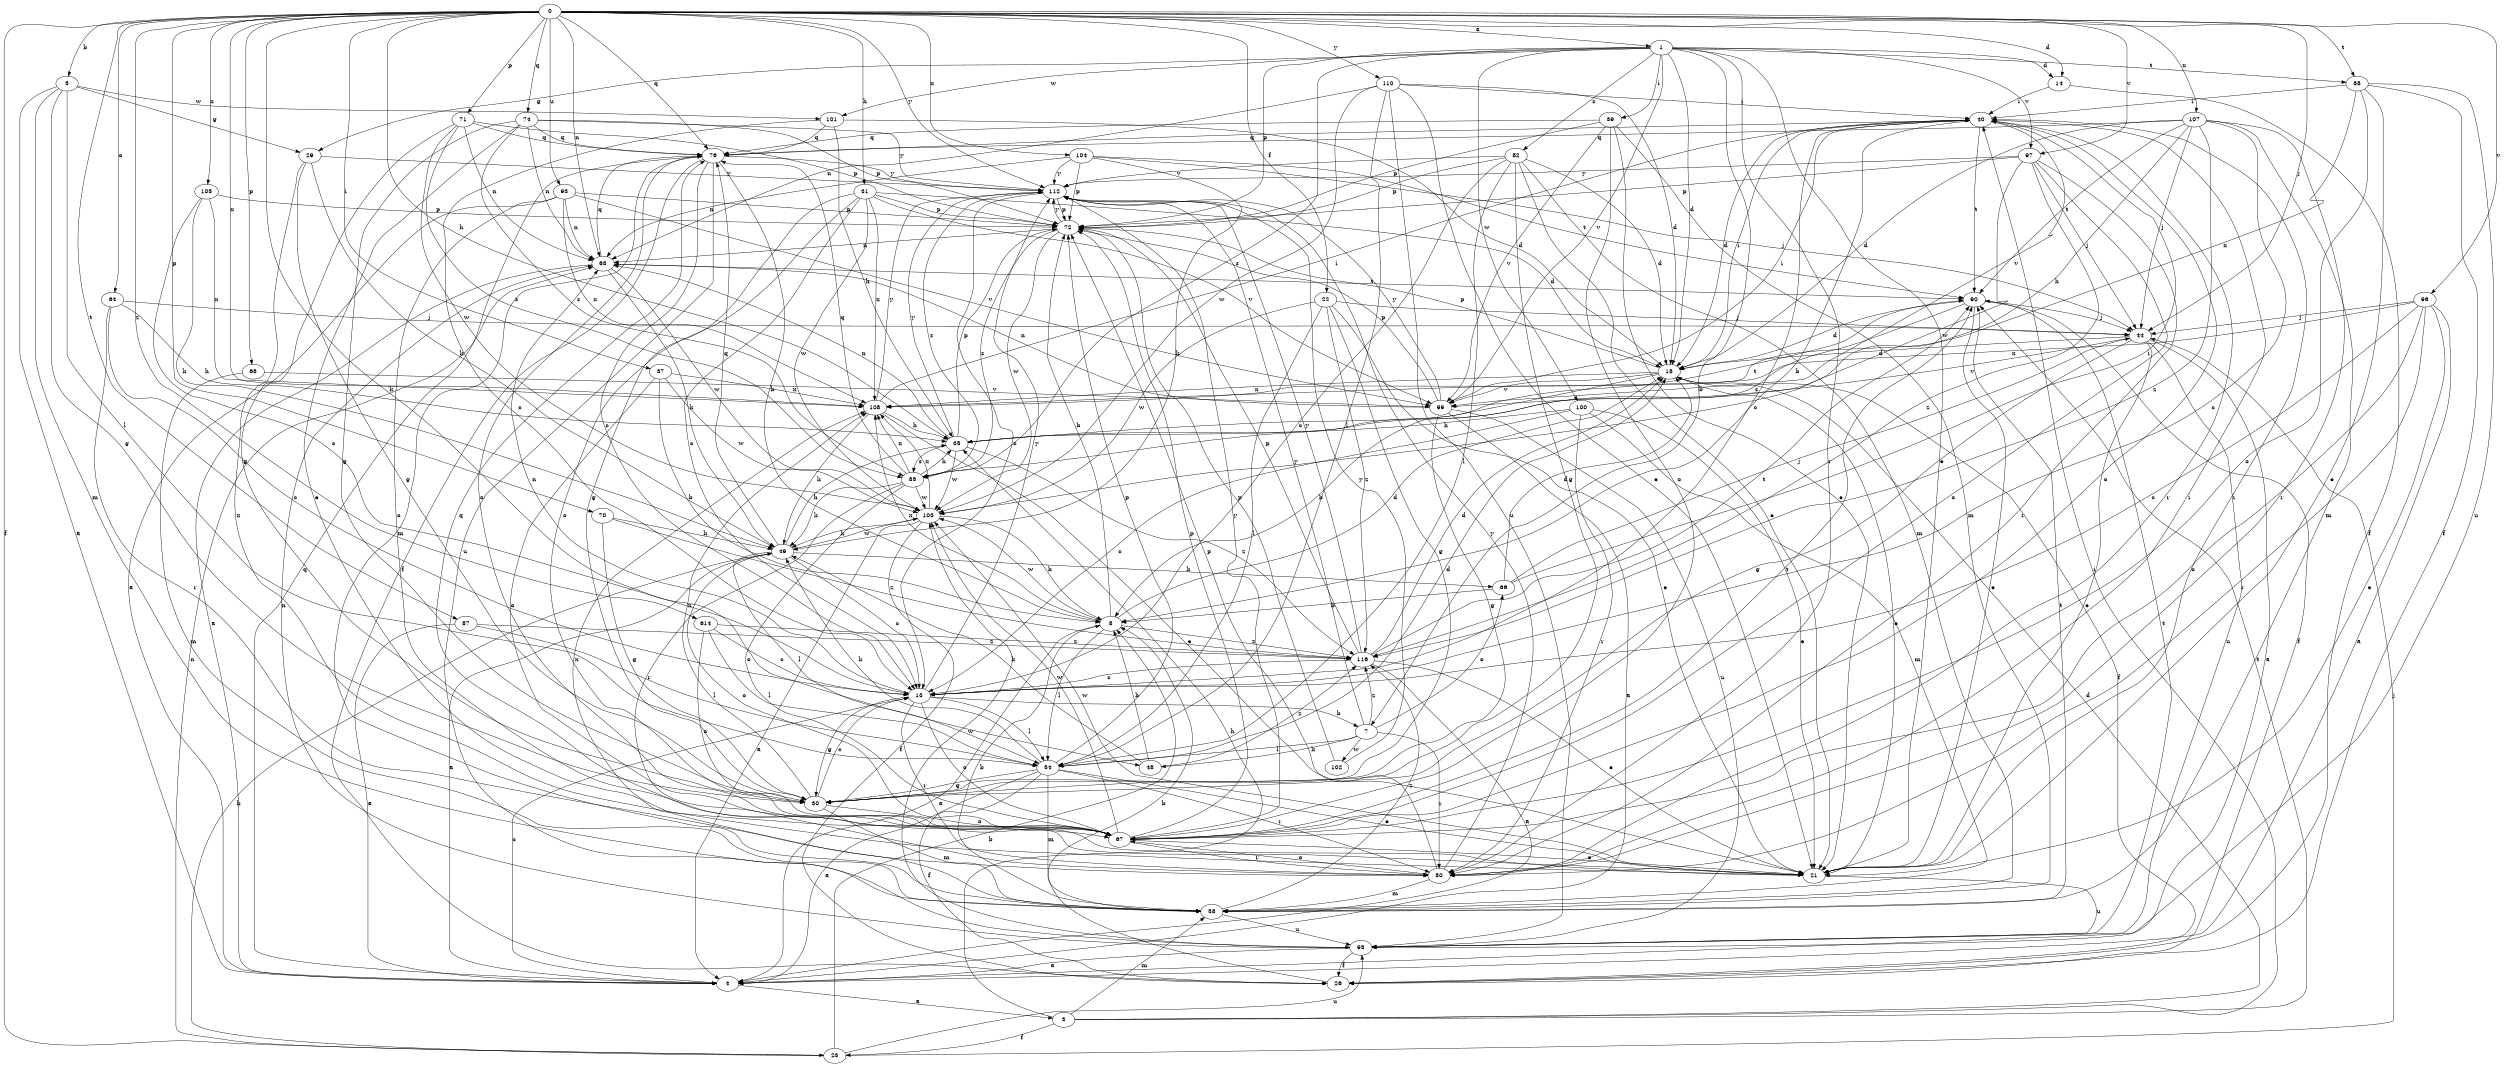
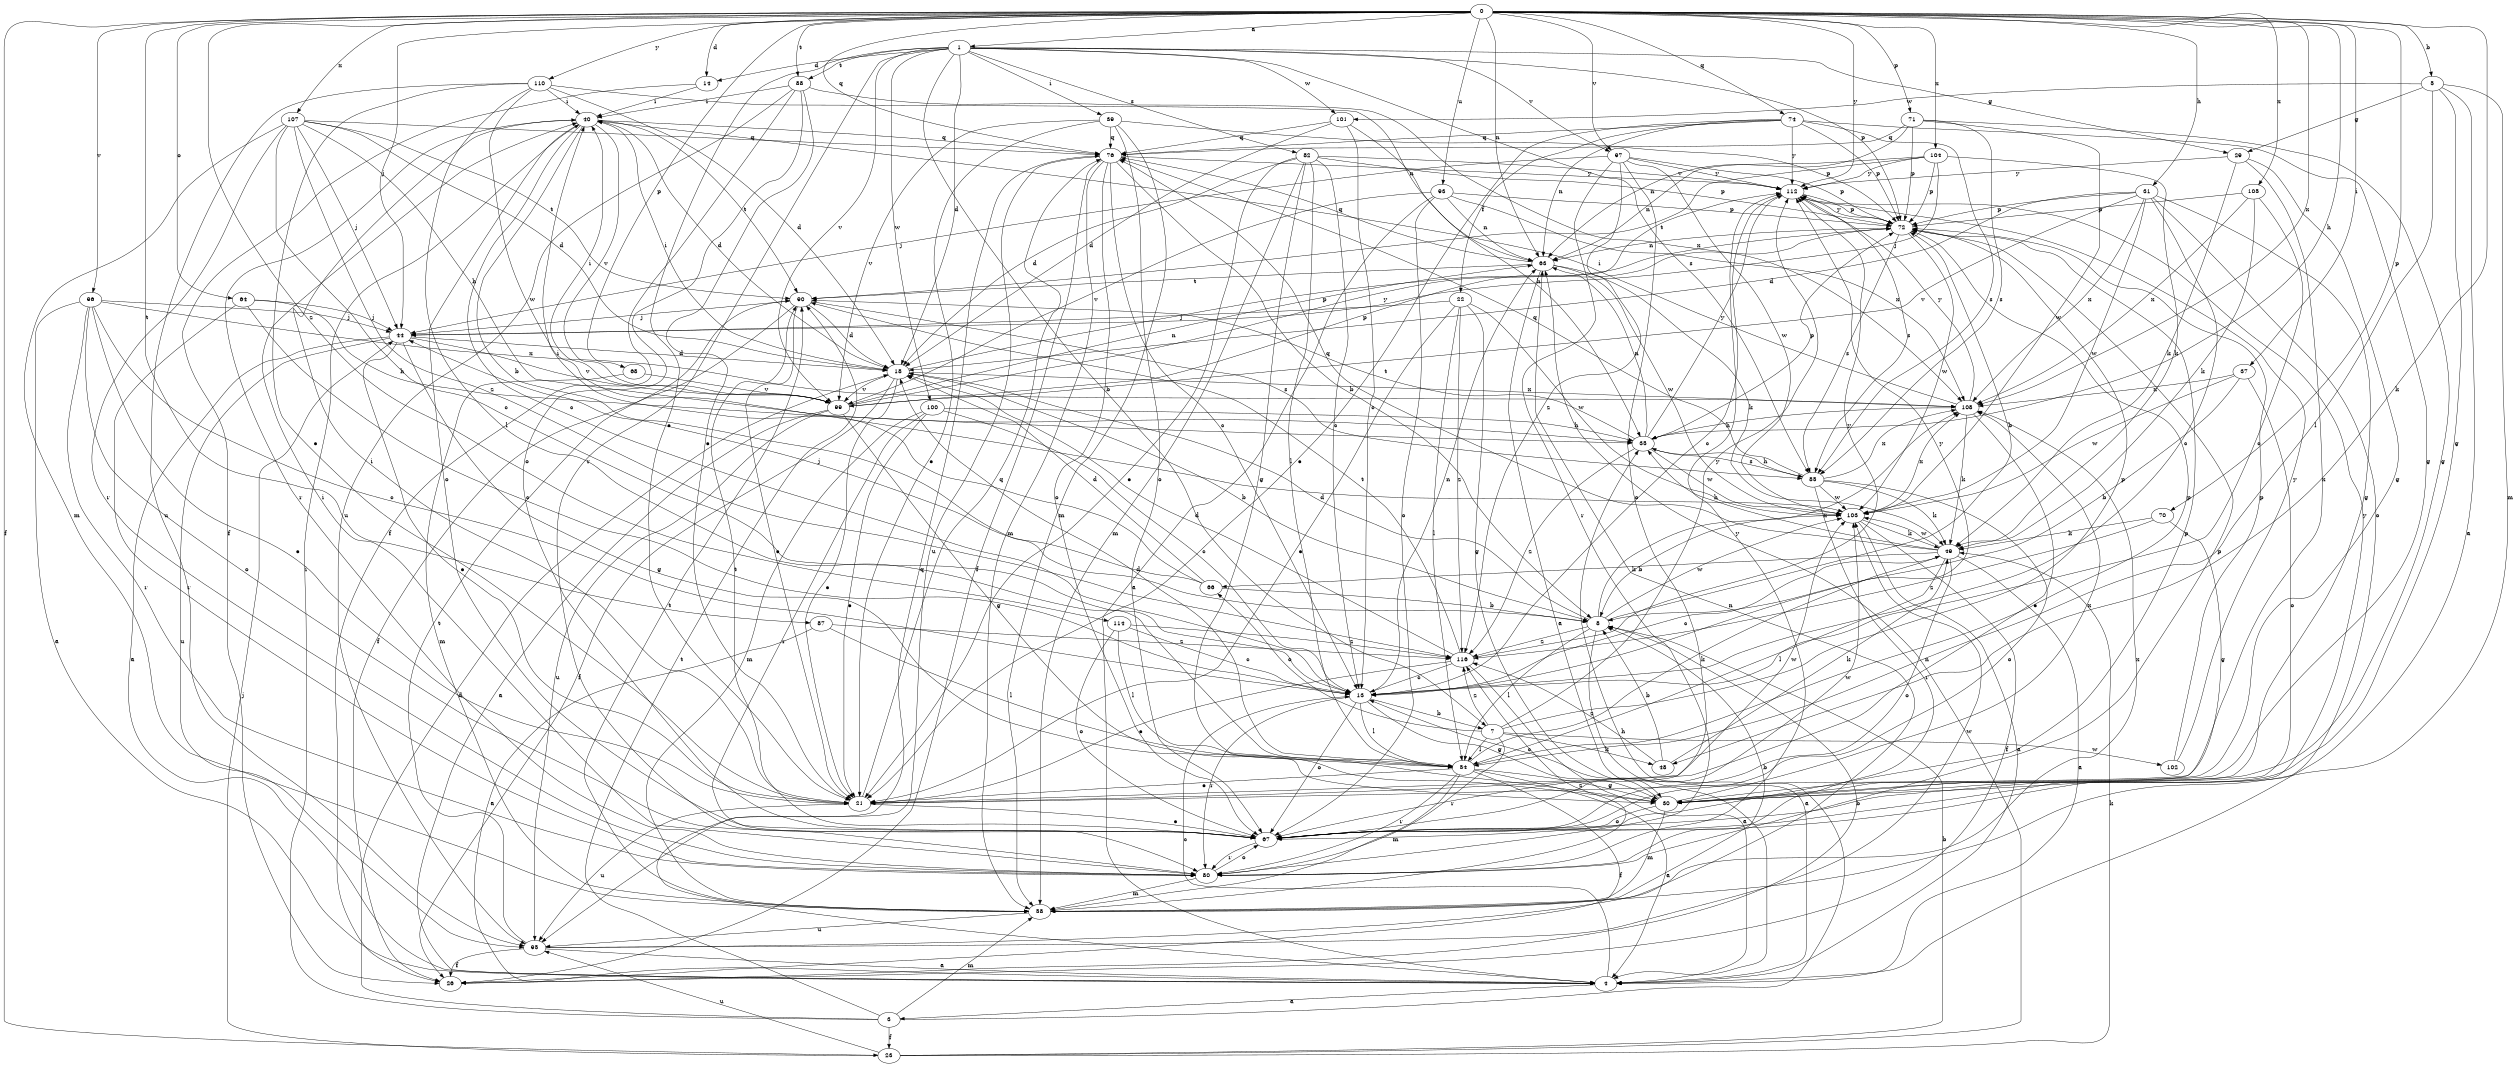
  strict digraph {
    0
    1
    5
    14
    22
    23
    31
    35
    37
    44
    48
    63
    64
    68
    70
    71
    74
    76
    87
    88
    93
    96
    97
    104
    105
    107
    108
    110
    112
-   114 [label=614]
+   114
    7
    18
    21
    29
    39
    72
    80
    82
    85
    99
    100
    101
    58
    4
    30
    54
    40
    26
    116
    103
    8
    95
    49
    13
    67
    90
    66
    102
    3
    0 -> 1 [label=a]
    0 -> 5 [label=b]
    0 -> 14 [label=d]
-   0 -> 22 [label=f]
+   74 -> 22 [label=f]
    0 -> 23 [label=f]
    0 -> 31 [label=h]
    0 -> 35 [label=h]
    0 -> 37 [label=i]
    0 -> 44 [label=j]
    0 -> 48 [label=k]
    0 -> 63 [label=n]
    0 -> 64 [label=o]
    0 -> 68 [label=p]
    0 -> 70 [label=p]
    0 -> 71 [label=p]
    0 -> 74 [label=q]
    0 -> 76 [label=q]
    0 -> 87 [label=t]
    0 -> 88 [label=t]
    0 -> 93 [label=u]
    0 -> 96 [label=v]
    0 -> 97 [label=v]
    0 -> 104 [label=x]
    0 -> 105 [label=x]
    0 -> 107 [label=x]
    0 -> 108 [label=x]
    0 -> 110 [label=y]
    0 -> 112 [label=y]
    0 -> 114 [label=z]
    1 -> 14 [label=d]
    1 -> 88 [label=t]
    1 -> 97 [label=v]
    1 -> 7 [label=b]
    1 -> 18 [label=d]
    1 -> 21 [label=e]
    1 -> 29 [label=g]
    1 -> 39 [label=i]
    1 -> 72 [label=p]
    1 -> 80 [label=r]
    1 -> 82 [label=s]
    1 -> 85 [label=s]
    1 -> 99 [label=v]
    1 -> 100 [label=w]
    1 -> 101 [label=w]
    5 -> 29 [label=g]
    5 -> 101 [label=w]
    5 -> 58 [label=m]
    5 -> 4 [label=a]
    5 -> 30 [label=g]
    5 -> 54 [label=l]
    14 -> 40 [label=i]
    14 -> 26 [label=f]
    22 -> 44 [label=j]
    22 -> 21 [label=e]
    22 -> 30 [label=g]
    22 -> 54 [label=l]
    22 -> 116 [label=z]
    22 -> 103 [label=w]
    23 -> 44 [label=j]
    23 -> 63 [label=n]
    23 -> 8 [label=b]
    23 -> 95 [label=u]
    23 -> 49 [label=k]
    31 -> 108 [label=x]
    31 -> 18 [label=d]
    31 -> 72 [label=p]
    31 -> 99 [label=v]
    31 -> 30 [label=g]
    31 -> 103 [label=w]
    31 -> 13 [label=c]
    31 -> 67 [label=o]
    35 -> 63 [label=n]
    35 -> 112 [label=y]
    35 -> 72 [label=p]
    35 -> 85 [label=s]
    35 -> 116 [label=z]
    35 -> 103 [label=w]
    35 -> 90 [label=t]
    37 -> 108 [label=x]
    37 -> 103 [label=w]
    37 -> 8 [label=b]
    37 -> 67 [label=o]
    44 -> 18 [label=d]
    44 -> 21 [label=e]
    44 -> 99 [label=v]
    44 -> 4 [label=a]
    44 -> 30 [label=g]
    44 -> 95 [label=u]
    48 -> 116 [label=z]
    48 -> 8 [label=b]
    48 -> 49 [label=k]
    63 -> 76 [label=q]
    63 -> 4 [label=a]
    63 -> 103 [label=w]
    63 -> 49 [label=k]
    63 -> 90 [label=t]
    64 -> 35 [label=h]
    64 -> 44 [label=j]
    64 -> 80 [label=r]
    64 -> 13 [label=c]
    68 -> 99 [label=v]
    68 -> 58 [label=m]
    70 -> 30 [label=g]
    70 -> 116 [label=z]
    70 -> 49 [label=k]
    71 -> 63 [label=n]
    71 -> 76 [label=q]
    71 -> 72 [label=p]
    71 -> 85 [label=s]
    71 -> 30 [label=g]
    71 -> 103 [label=w]
    74 -> 63 [label=n]
    74 -> 76 [label=q]
    74 -> 112 [label=y]
    74 -> 21 [label=e]
    74 -> 72 [label=p]
    74 -> 85 [label=s]
    74 -> 30 [label=g]
    76 -> 112 [label=y]
    76 -> 58 [label=m]
    76 -> 26 [label=f]
    76 -> 8 [label=b]
    76 -> 95 [label=u]
    76 -> 13 [label=c]
    76 -> 67 [label=o]
    87 -> 4 [label=a]
    87 -> 54 [label=l]
    87 -> 116 [label=z]
    88 -> 108 [label=x]
    88 -> 21 [label=e]
    88 -> 40 [label=i]
    88 -> 26 [label=f]
    88 -> 95 [label=u]
    88 -> 67 [label=o]
    93 -> 63 [label=n]
    93 -> 108 [label=x]
    93 -> 72 [label=p]
    93 -> 99 [label=v]
    93 -> 4 [label=a]
    93 -> 67 [label=o]
    96 -> 44 [label=j]
    96 -> 108 [label=x]
    96 -> 21 [label=e]
    96 -> 80 [label=r]
    96 -> 4 [label=a]
    96 -> 13 [label=c]
    96 -> 67 [label=o]
    97 -> 44 [label=j]
    97 -> 112 [label=y]
    97 -> 72 [label=p]
    97 -> 80 [label=r]
    97 -> 116 [label=z]
    97 -> 103 [label=w]
    97 -> 67 [label=o]
    104 -> 44 [label=j]
    104 -> 63 [label=n]
    104 -> 112 [label=y]
    104 -> 72 [label=p]
    104 -> 49 [label=k]
    104 -> 90 [label=t]
    105 -> 108 [label=x]
    105 -> 72 [label=p]
    105 -> 49 [label=k]
    105 -> 13 [label=c]
    107 -> 35 [label=h]
    107 -> 44 [label=j]
    107 -> 76 [label=q]
    107 -> 18 [label=d]
    107 -> 80 [label=r]
    107 -> 58 [label=m]
    107 -> 116 [label=z]
    107 -> 13 [label=c]
    107 -> 90 [label=t]
    108 -> 35 [label=h]
    108 -> 112 [label=y]
    108 -> 21 [label=e]
    108 -> 40 [label=i]
    108 -> 49 [label=k]
    110 -> 63 [label=n]
    110 -> 18 [label=d]
    110 -> 21 [label=e]
    110 -> 54 [label=l]
    110 -> 40 [label=i]
    110 -> 103 [label=w]
    110 -> 95 [label=u]
    112 -> 72 [label=p]
    112 -> 85 [label=s]
    112 -> 13 [label=c]
    114 -> 54 [label=l]
    114 -> 116 [label=z]
    114 -> 13 [label=c]
    114 -> 67 [label=o]
    7 -> 48 [label=k]
    7 -> 112 [label=y]
    7 -> 80 [label=r]
    7 -> 54 [label=l]
    7 -> 116 [label=z]
    7 -> 66 [label=o]
    7 -> 102 [label=w]
    18 -> 108 [label=x]
    18 -> 21 [label=e]
    18 -> 72 [label=p]
    18 -> 99 [label=v]
    18 -> 40 [label=i]
    18 -> 26 [label=f]
    18 -> 8 [label=b]
    21 -> 76 [label=q]
    21 -> 40 [label=i]
    21 -> 103 [label=w]
    21 -> 95 [label=u]
    29 -> 112 [label=y]
    29 -> 21 [label=x]
    29 -> 30 [label=g]
    29 -> 49 [label=k]
    39 -> 76 [label=q]
    39 -> 21 [label=e]
    39 -> 72 [label=p]
    39 -> 99 [label=v]
    39 -> 58 [label=m]
    39 -> 67 [label=o]
    72 -> 63 [label=n]
    72 -> 112 [label=y]
    72 -> 85 [label=s]
    72 -> 103 [label=w]
    80 -> 112 [label=y]
    80 -> 72 [label=p]
    80 -> 58 [label=m]
    80 -> 40 [label=i]
    80 -> 67 [label=o]
    82 -> 112 [label=v]
    82 -> 18 [label=d]
    82 -> 21 [label=e]
    82 -> 72 [label=p]
    82 -> 58 [label=m]
    82 -> 30 [label=g]
    82 -> 54 [label=l]
    82 -> 13 [label=c]
    85 -> 35 [label=h]
    85 -> 76 [label=q]
    85 -> 108 [label=x]
    85 -> 80 [label=r]
    85 -> 103 [label=w]
    85 -> 49 [label=k]
    85 -> 67 [label=o]
    99 -> 63 [label=n]
    99 -> 112 [label=y]
    99 -> 72 [label=p]
    99 -> 4 [label=a]
    99 -> 30 [label=g]
    99 -> 40 [label=i]
    99 -> 95 [label=u]
    100 -> 35 [label=h]
    100 -> 21 [label=e]
    100 -> 80 [label=r]
    100 -> 58 [label=m]
    100 -> 13 [label=c]
    101 -> 35 [label=h]
    101 -> 76 [label=q]
    101 -> 18 [label=d]
    101 -> 13 [label=c]
    58 -> 108 [label=x]
    58 -> 116 [label=z]
    58 -> 8 [label=b]
    58 -> 95 [label=u]
    58 -> 90 [label=t]
    4 -> 76 [label=q]
    4 -> 13 [label=c]
    4 -> 3 [label=a]
    30 -> 108 [label=x]
    30 -> 58 [label=m]
    30 -> 13 [label=c]
    30 -> 67 [label=o]
    54 -> 18 [label=d]
    54 -> 21 [label=e]
    54 -> 72 [label=p]
    54 -> 80 [label=r]
    54 -> 58 [label=m]
    54 -> 4 [label=a]
    54 -> 30 [label=g]
    54 -> 26 [label=f]
    54 -> 49 [label=k]
    40 -> 76 [label=q]
    40 -> 18 [label=d]
    40 -> 80 [label=r]
    40 -> 99 [label=v]
    40 -> 8 [label=b]
    40 -> 13 [label=c]
    40 -> 67 [label=o]
    40 -> 90 [label=t]
    26 -> 8 [label=b]
    116 -> 112 [label=y]
    116 -> 18 [label=d]
    116 -> 21 [label=e]
-   116 -> 72 [label=p]
+   7 -> 72 [label=p]
    116 -> 4 [label=a]
    116 -> 13 [label=c]
    116 -> 90 [label=t]
    103 -> 108 [label=x]
    103 -> 4 [label=a]
    103 -> 26 [label=f]
    103 -> 8 [label=b]
    103 -> 49 [label=k]
    8 -> 108 [label=x]
    8 -> 18 [label=d]
    8 -> 72 [label=b]
    8 -> 4 [label=a]
    8 -> 54 [label=l]
    8 -> 116 [label=z]
    8 -> 103 [label=w]
    95 -> 63 [label=n]
    95 -> 4 [label=a]
    95 -> 26 [label=f]
    95 -> 103 [label=w]
    95 -> 90 [label=t]
    49 -> 35 [label=h]
    49 -> 76 [label=q]
    49 -> 4 [label=a]
    49 -> 54 [label=l]
    49 -> 103 [label=w]
    49 -> 13 [label=c]
    49 -> 67 [label=o]
    49 -> 66 [label=k]
    13 -> 63 [label=n]
    13 -> 112 [label=y]
    13 -> 7 [label=b]
    13 -> 80 [label=r]
    13 -> 30 [label=g]
    13 -> 54 [label=l]
    13 -> 67 [label=o]
    67 -> 112 [label=y]
-   67 -> 21 [label=e]
+   21 -> 67 [label=e]
    67 -> 72 [label=p]
    67 -> 80 [label=r]
    67 -> 103 [label=w]
    67 -> 90 [label=t]
    90 -> 44 [label=j]
    90 -> 18 [label=d]
    90 -> 21 [label=e]
    90 -> 85 [label=s]
    90 -> 26 [label=f]
    66 -> 44 [label=j]
    66 -> 18 [label=d]
    66 -> 40 [label=i]
    66 -> 8 [label=b]
    102 -> 112 [label=y]
    102 -> 72 [label=p]
    3 -> 23 [label=f]
    3 -> 35 [label=h]
    3 -> 18 [label=d]
    3 -> 58 [label=m]
    3 -> 40 [label=i]
    3 -> 90 [label=t]
  }
